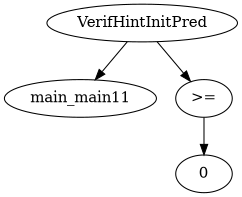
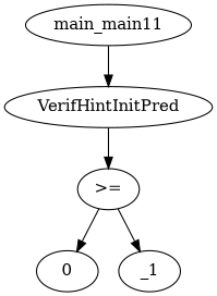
  digraph {
    n1 [label=main_main11]
    n2 [label=VerifHintInitPred]
    n3 [label=">="]
    n4 [label=0]
-   n2 -> n1
+   n5 [label=_1]
+   n1 -> n2
    n2 -> n3
    n3 -> n4
+   n3 -> n5
  }
